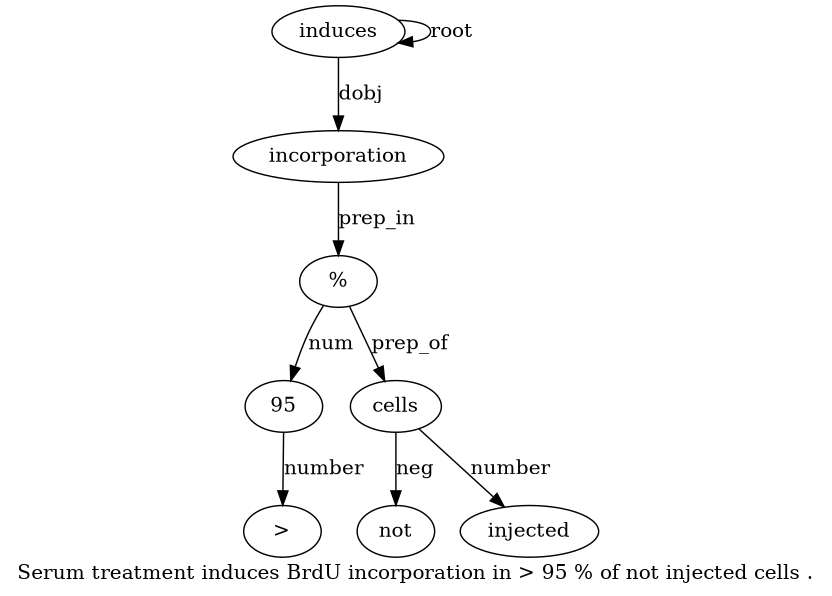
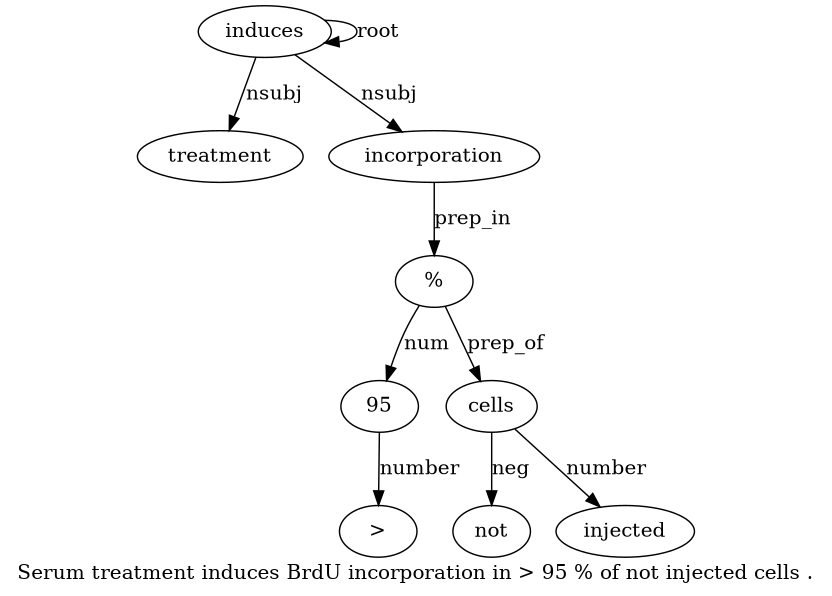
  digraph {
    label="Serum treatment induces BrdU incorporation in > 95 % of not injected cells ."
    node [fillcolor=white style=filled]
+   n1 [label=treatment]
    n2 [label=induces]
    n3 [label=incorporation]
    n4 [label="%"]
    n5 [label=95]
    n6 [label=cells]
    n7 [label=">"]
    n8 [label=not]
    n9 [label=injected]
+   n2 -> n1 [label=nsubj]
    n2 -> n2 [label=root]
-   n2 -> n3 [label=dobj]
+   n2 -> n3 [label=nsubj]
    n3 -> n4 [label=prep_in]
    n4 -> n5 [label=num]
    n4 -> n6 [label=prep_of]
    n5 -> n7 [label=number]
    n6 -> n8 [label=neg]
    n6 -> n9 [label=number]
  }
